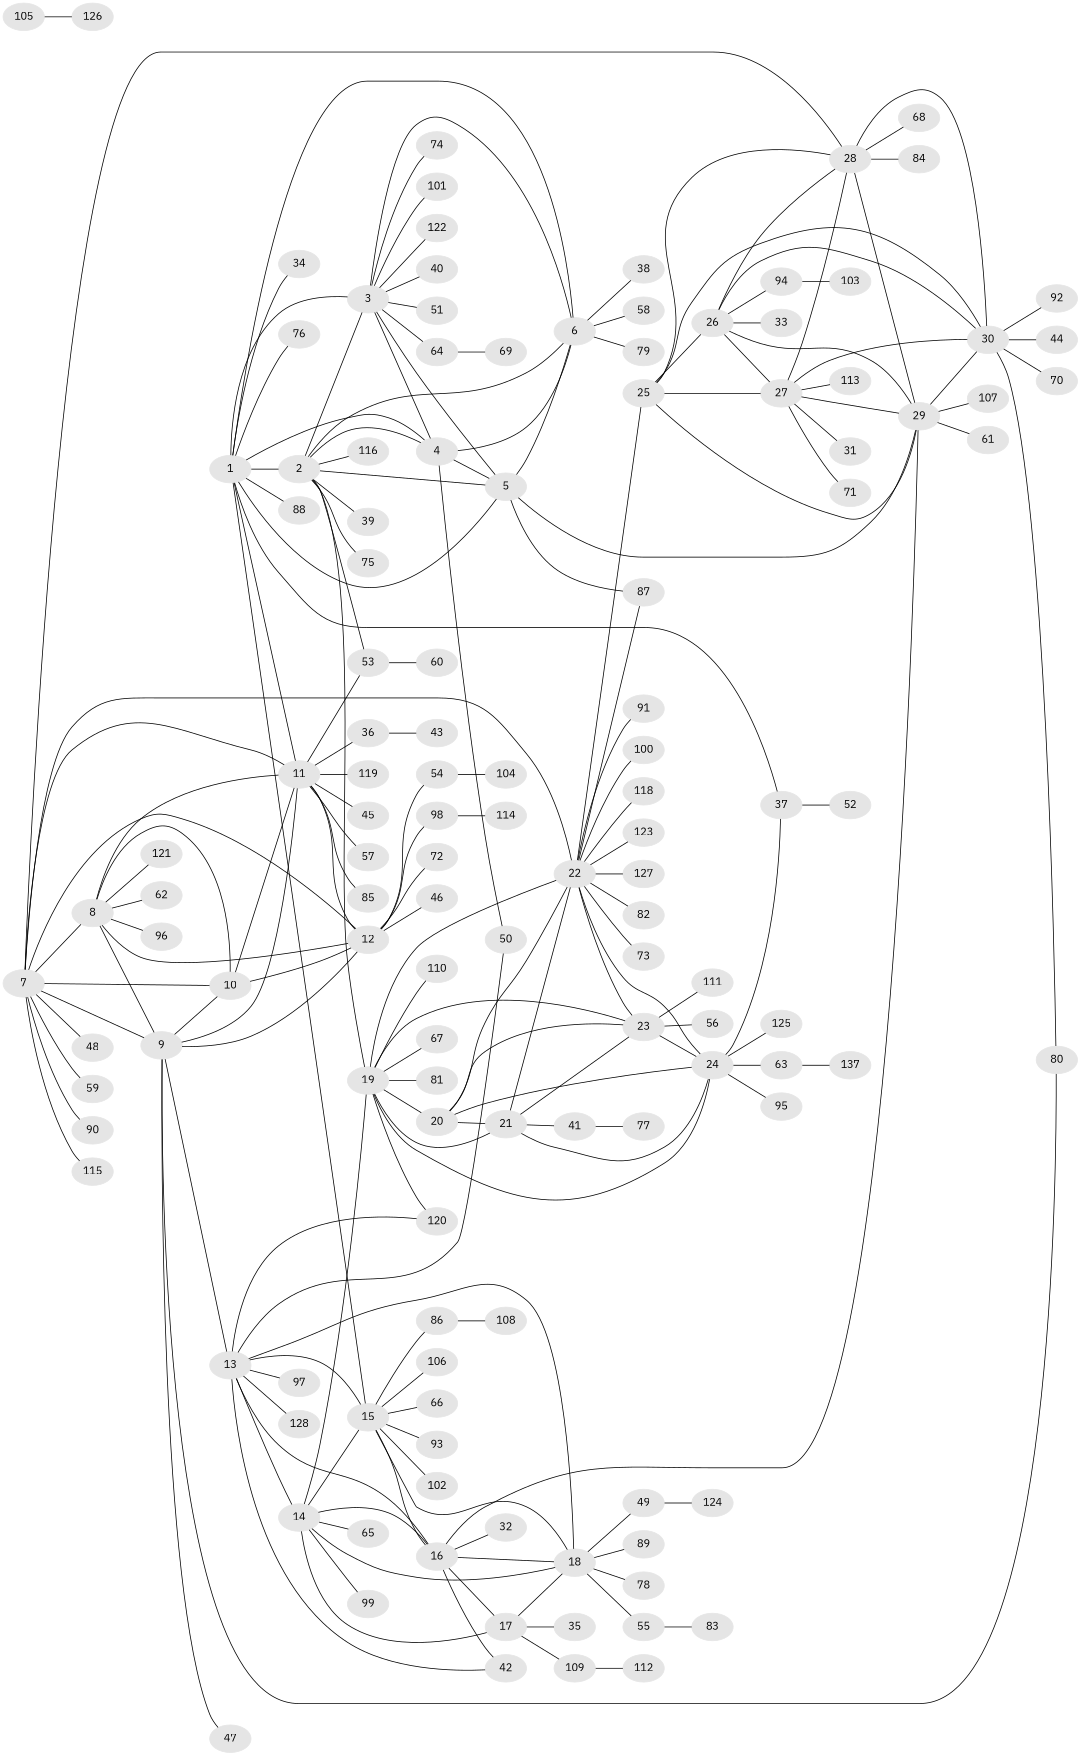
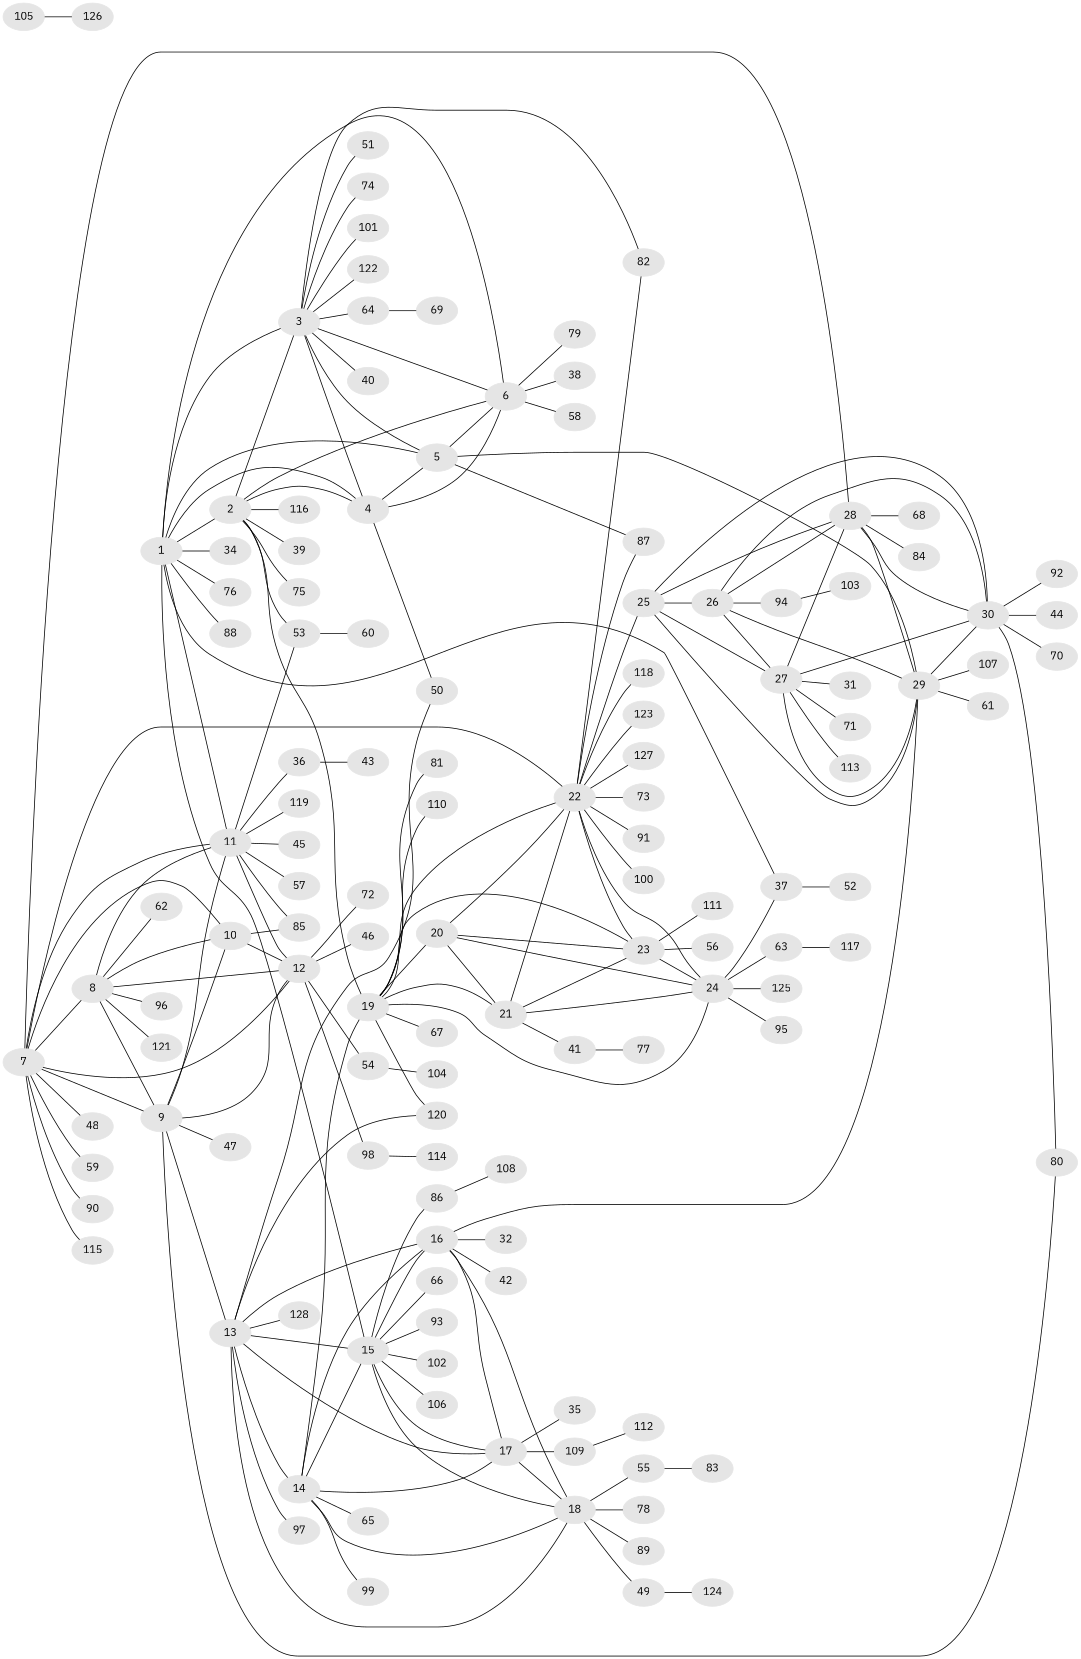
  graph {
    fontname="IBM Plex Sans"
    rankdir=LR
    node [color=gray90 fontname="IBM Plex Sans" style=filled]
    edge [fontname="IBM Plex Sans"]
    1
    2
    3
    4
    5
    6
    11
    15
    34
    37
    76
    88
    19
    39
    53
    75
    116
    40
    51
    64
    74
    82
    101
    122
    50
    29
    87
    38
    58
    79
    12
    36
    45
    57
    85
    119
    16
    17
    18
    66
    86
    93
    102
    106
    52
    22
    120
    20
    21
    23
    24
    67
    81
    110
    60
    69
    30
    61
    107
    7
    8
    9
    10
    28
    48
    59
    90
    115
    62
    96
    121
    13
    47
    80
    46
    54
    72
    98
    25
    73
    91
    100
    118
    123
    127
    68
    84
    14
    97
    128
    43
    104
    114
    65
    99
    32
    42
    35
    109
    49
    55
    78
    89
    108
    112
    124
    83
    41
    56
    111
    63
    95
    125
    77
    26
    27
-   117 [label=137]
-   33
+   117
    94
    31
    71
    113
    44
    70
    92
    103
    105
    126
    1 -- 2
    1 -- 3
    1 -- 4
    1 -- 5
    1 -- 6
    1 -- 11
    1 -- 15
    1 -- 34
    1 -- 37
    1 -- 76
    1 -- 88
    2 -- 3
    2 -- 4
-   2 -- 5
    2 -- 6
    2 -- 19
    2 -- 39
    2 -- 53
    2 -- 75
    2 -- 116
    3 -- 4
    3 -- 5
    3 -- 6
    3 -- 40
    3 -- 51
    3 -- 64
    3 -- 74
+   3 -- 82
    3 -- 101
    3 -- 122
    4 -- 5
    4 -- 6
    4 -- 50
    5 -- 6
    5 -- 29
    5 -- 87
    6 -- 38
    6 -- 58
    6 -- 79
    11 -- 53
    11 -- 12
    11 -- 36
    11 -- 45
    11 -- 57
    11 -- 85
    11 -- 119
    15 -- 16
+   15 -- 17
    15 -- 18
    15 -- 66
    15 -- 86
    15 -- 93
    15 -- 102
    15 -- 106
    37 -- 52
    19 -- 22
    19 -- 120
    19 -- 20
    19 -- 21
    19 -- 23
    19 -- 24
    19 -- 67
    19 -- 81
    19 -- 110
    53 -- 60
    64 -- 69
    29 -- 30
    29 -- 61
    29 -- 107
    12 -- 46
    12 -- 54
    12 -- 72
    12 -- 98
    36 -- 43
    16 -- 29
    16 -- 17
    16 -- 18
    16 -- 32
    16 -- 42
    17 -- 18
    17 -- 35
    17 -- 109
    18 -- 49
    18 -- 55
    18 -- 78
    18 -- 89
    86 -- 108
    22 -- 82
    22 -- 87
    22 -- 23
    22 -- 24
    22 -- 25
    22 -- 73
    22 -- 91
    22 -- 100
    22 -- 118
    22 -- 123
    22 -- 127
    20 -- 22
    20 -- 21
    20 -- 23
    20 -- 24
    21 -- 22
    21 -- 23
    21 -- 24
    21 -- 41
    23 -- 24
    23 -- 56
    23 -- 111
    24 -- 37
    24 -- 63
    24 -- 95
    24 -- 125
    30 -- 80
    30 -- 44
    30 -- 70
    30 -- 92
    7 -- 11
    7 -- 12
    7 -- 22
    7 -- 8
    7 -- 9
    7 -- 10
    7 -- 28
    7 -- 48
    7 -- 59
    7 -- 90
    7 -- 115
    8 -- 11
    8 -- 12
    8 -- 9
    8 -- 10
    8 -- 62
    8 -- 96
    8 -- 121
    9 -- 11
    9 -- 12
    9 -- 10
    9 -- 13
    9 -- 47
    9 -- 80
-   10 -- 11
+   10 -- 85
    10 -- 12
    28 -- 29
    28 -- 30
    28 -- 68
    28 -- 84
    13 -- 15
    13 -- 50
    13 -- 16
-   13 -- 42
+   13 -- 17
    13 -- 18
    13 -- 120
    13 -- 14
    13 -- 97
    13 -- 128
    54 -- 104
    98 -- 114
    25 -- 29
    25 -- 30
    25 -- 28
    25 -- 26
    25 -- 27
    14 -- 15
    14 -- 19
    14 -- 16
    14 -- 17
    14 -- 18
    14 -- 65
    14 -- 99
    109 -- 112
    49 -- 124
    55 -- 83
    41 -- 77
    63 -- 117
    26 -- 29
    26 -- 30
    26 -- 28
    26 -- 27
-   26 -- 33
    26 -- 94
    27 -- 29
    27 -- 30
    27 -- 28
    27 -- 31
    27 -- 71
    27 -- 113
    94 -- 103
    105 -- 126
  }
